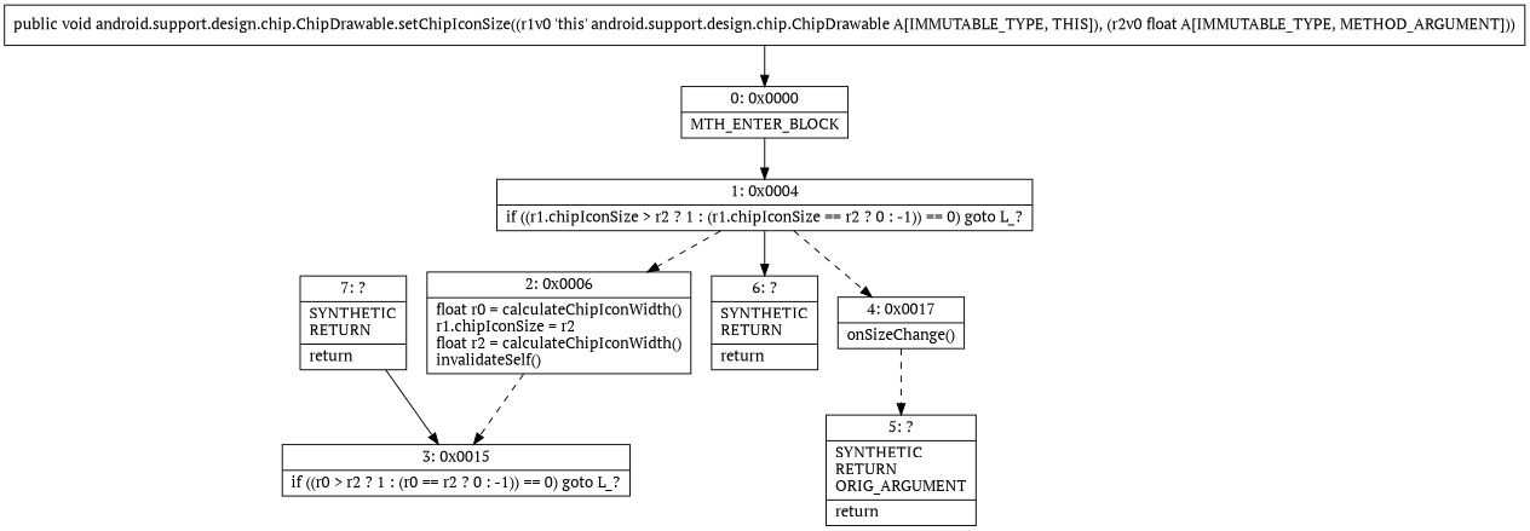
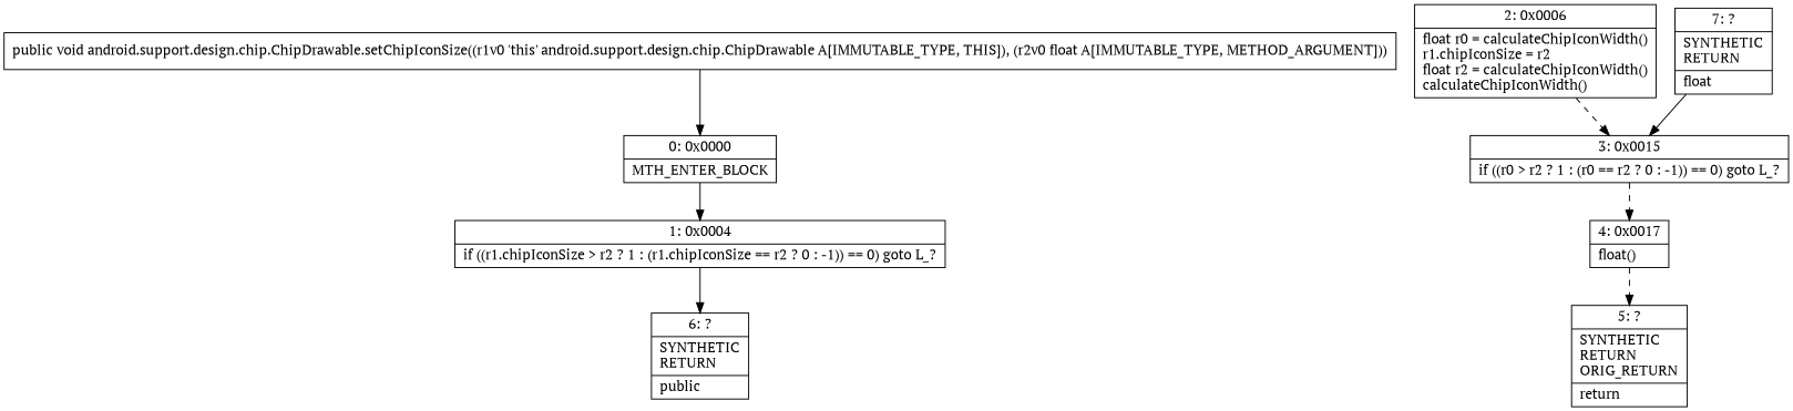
  digraph {
    fontname="PT Serif"
    node [fontname="PT Serif" shape=record]
    edge [fontname="PT Serif"]
    n1 [label="{0\:\ 0x0000|MTH_ENTER_BLOCK\l}"]
    n2 [label="{1\:\ 0x0004|if ((r1.chipIconSize \> r2 ? 1 : (r1.chipIconSize == r2 ? 0 : \-1)) == 0) goto L_?\l}"]
-   n3 [label="{2\:\ 0x0006|float r0 = calculateChipIconWidth()\lr1.chipIconSize = r2\lfloat r2 = calculateChipIconWidth()\linvalidateSelf()\l}"]
-   n4 [label="{6\:\ ?|SYNTHETIC\lRETURN\l|return\l}"]
+   n3 [label="{2\:\ 0x0006|float r0 = calculateChipIconWidth()\lr1.chipIconSize = r2\lfloat r2 = calculateChipIconWidth()\lcalculateChipIconWidth()\l}"]
+   n4 [label="{6\:\ ?|SYNTHETIC\lRETURN\l|public\l}"]
    n5 [label="{3\:\ 0x0015|if ((r0 \> r2 ? 1 : (r0 == r2 ? 0 : \-1)) == 0) goto L_?\l}"]
-   n6 [label="{4\:\ 0x0017|onSizeChange()\l}"]
-   n7 [label="{5\:\ ?|SYNTHETIC\lRETURN\lORIG_ARGUMENT\l|return\l}"]
-   n8 [label="{7\:\ ?|SYNTHETIC\lRETURN\l|return\l}"]
+   n6 [label="{4\:\ 0x0017|float()\l}"]
+   n7 [label="{5\:\ ?|SYNTHETIC\lRETURN\lORIG_RETURN\l|return\l}"]
+   n8 [label="{7\:\ ?|SYNTHETIC\lRETURN\l|float\l}"]
    n9 [label="{public void android.support.design.chip.ChipDrawable.setChipIconSize((r1v0 'this' android.support.design.chip.ChipDrawable A[IMMUTABLE_TYPE, THIS]), (r2v0 float A[IMMUTABLE_TYPE, METHOD_ARGUMENT])) }"]
    n1 -> n2
-   n2 -> n3 [style=dashed]
    n2 -> n4
    n3 -> n5 [style=dashed]
-   n2 -> n6 [style=dashed]
+   n5 -> n6 [style=dashed]
    n6 -> n7 [style=dashed]
    n8 -> n5
    n9 -> n1
  }
